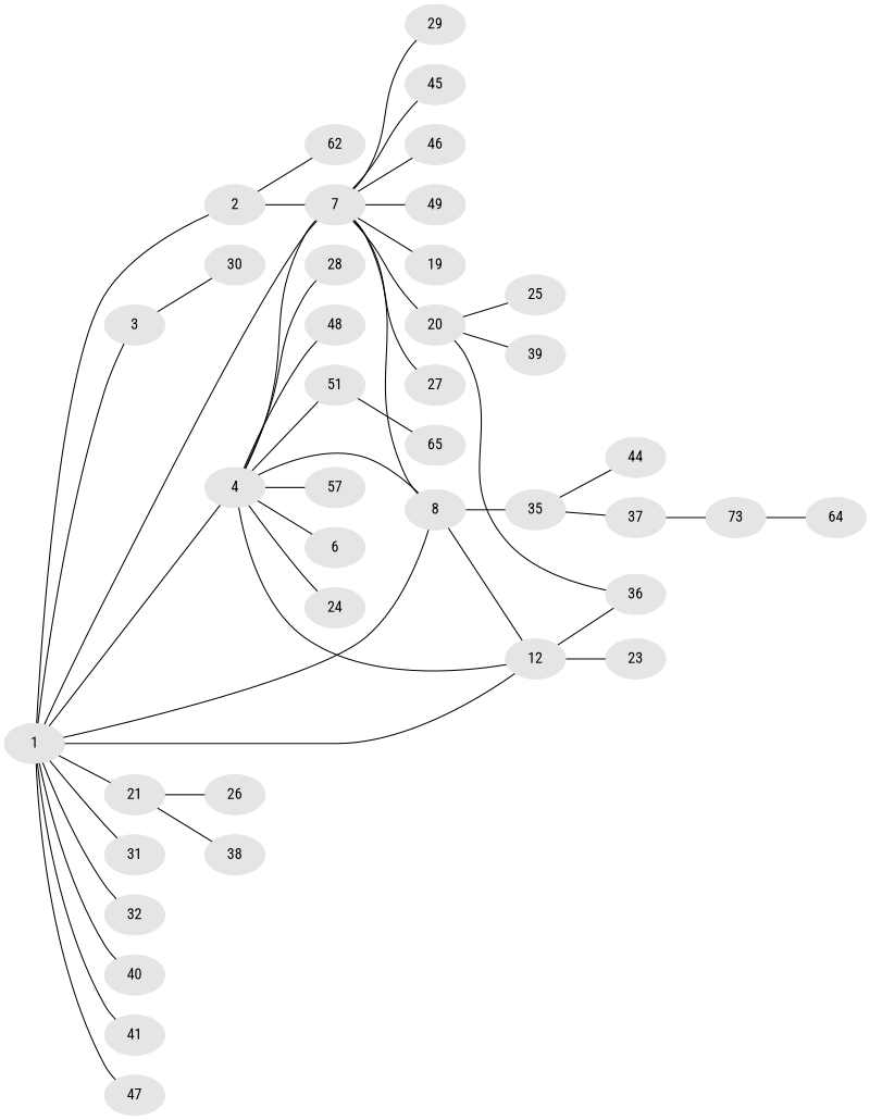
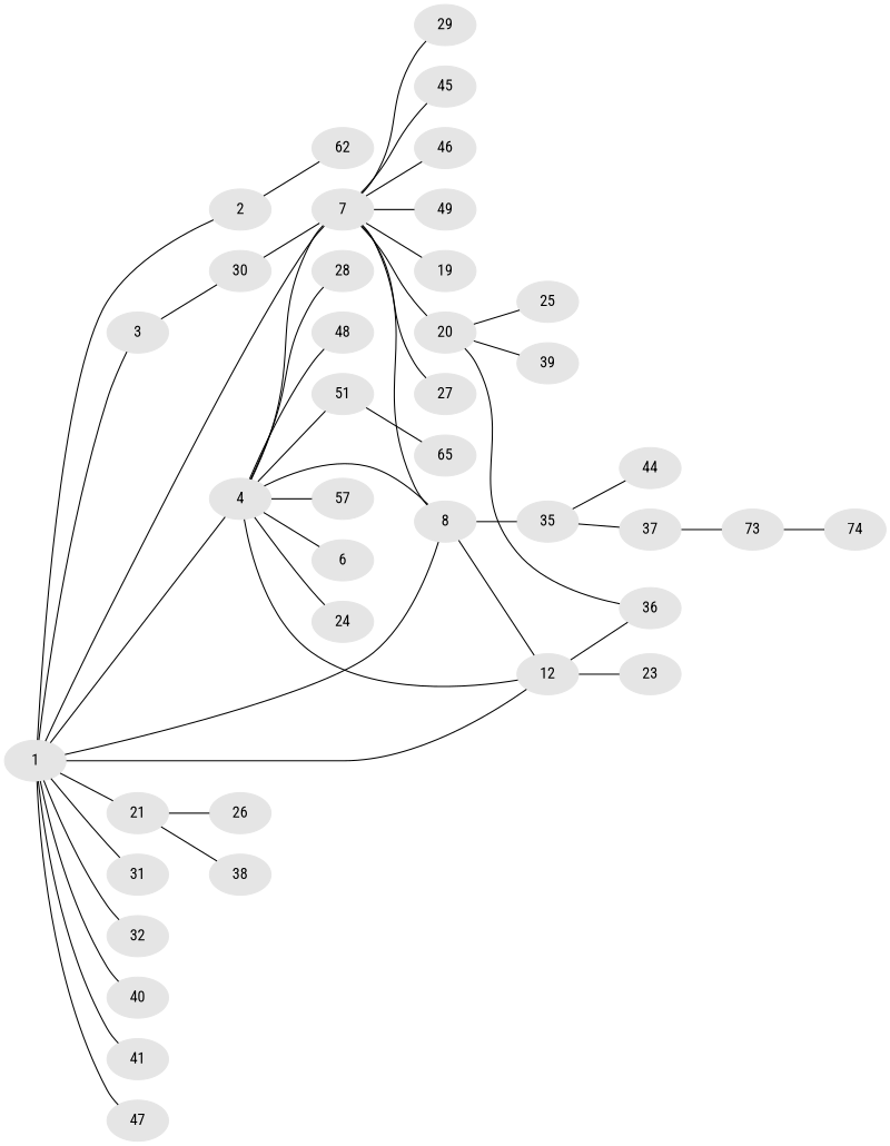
  graph {
    fontname="Roboto Condensed"
    rankdir=LR
    node [color=gray90 fontname="Roboto Condensed" style=filled]
    edge [fontname="Roboto Condensed"]
    1 [super="+10"]
    2
    3 [super="+16+55"]
    4 [super="+9+5+59"]
    7 [super="+18+13"]
    8
    12 [super="+66"]
    21
    31
    32
    40
    41
    47
    62 [super="+63"]
    30
    6
    24
    28
    48
    51 [super="+67+53"]
    57
    19
    20
    27
    29 [super="+33+50"]
    45
    46
    49
    35
    23
    36
    26 [super="+42"]
    38
    65
    25
    39
    37
    44
    n39 [label=73]
-   64
+   64 [label=74]
    1 -- 2
    1 -- 3
    1 -- 4 [weight=3]
    1 -- 7
    1 -- 8
    1 -- 12 [weight=2]
    1 -- 21
    1 -- 31
    1 -- 32
    1 -- 40
    1 -- 41
    1 -- 47
-   2 -- 7 [weight=2]
+   30 -- 7 [weight=2]
    2 -- 62
    3 -- 30
    4 -- 7 [weight=3]
    4 -- 8
    4 -- 12
    4 -- 6 [weight=2]
    4 -- 24
    4 -- 28
    4 -- 48
    4 -- 51
    4 -- 57
    7 -- 8
    7 -- 19
    7 -- 20
    7 -- 27
    7 -- 29
    7 -- 45
    7 -- 46
    7 -- 49
    8 -- 12
    8 -- 35
    12 -- 23
    12 -- 36
    21 -- 26
    21 -- 38
    51 -- 65
    20 -- 36
    20 -- 25
    20 -- 39
    35 -- 37
    35 -- 44
    37 -- n39
    n39 -- 64
  }
